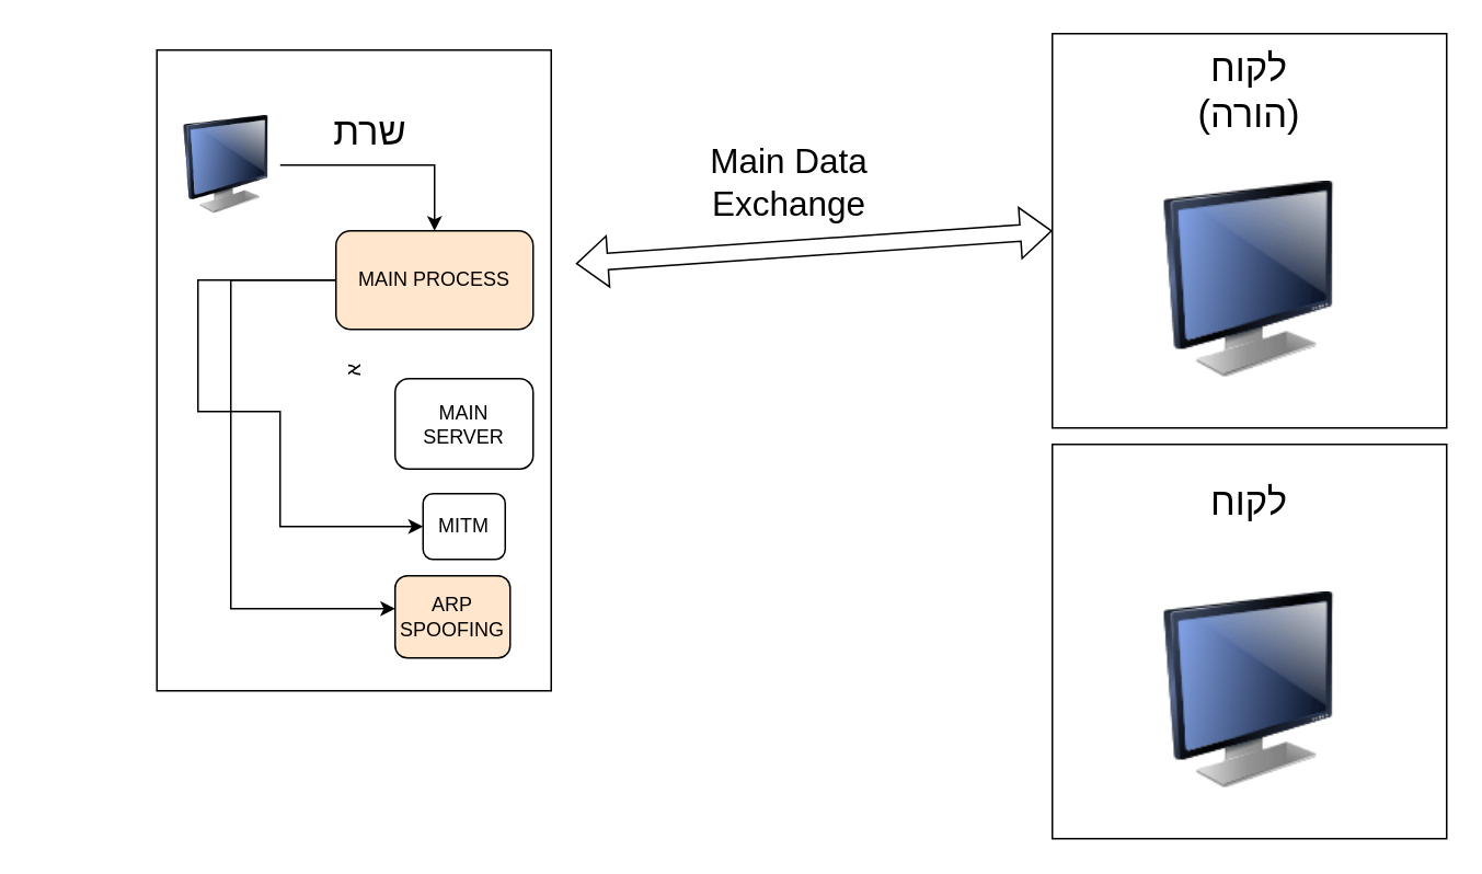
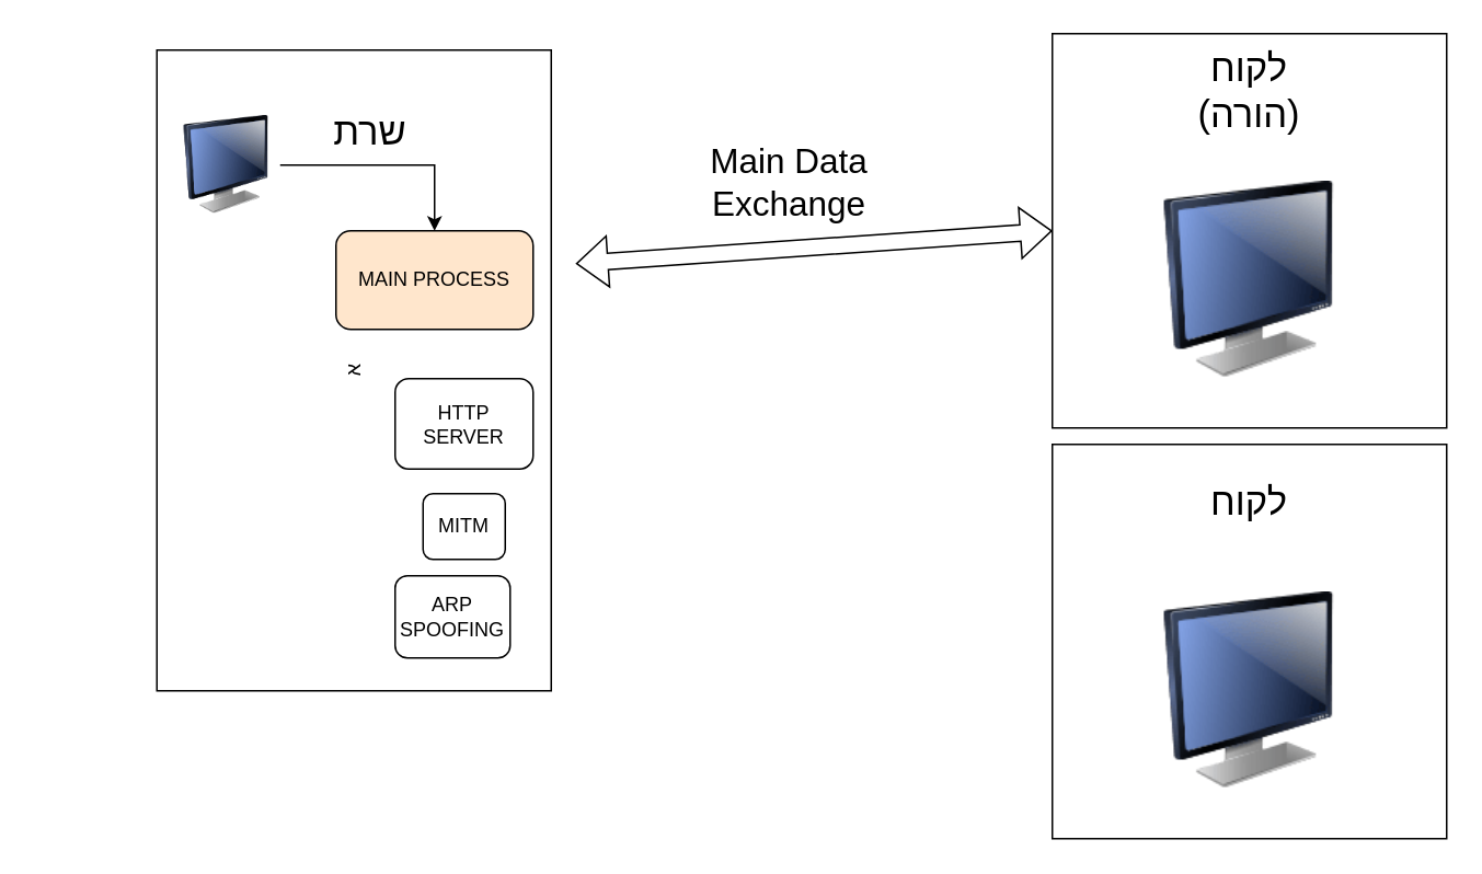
  <mxCell id="0" />
  <mxCell id="1" parent="0" />
  <mxCell id="2" value="א" style="rounded=0;whiteSpace=wrap;html=1;rotation=-90;" parent="1" vertex="1"><mxGeometry x="20" y="105" width="390" height="240" as="geometry" /></mxCell>
  <mxCell id="3" value="" style="edgeStyle=orthogonalEdgeStyle;rounded=0;orthogonalLoop=1;jettySize=auto;html=1;" parent="1" source="4" target="7" edge="1"><mxGeometry relative="1" as="geometry" /></mxCell>
  <mxCell id="4" value="" style="image;html=1;image=img/lib/clip_art/computers/Monitor_128x128.png" parent="1" vertex="1"><mxGeometry x="105" y="70" width="65" height="60" as="geometry" /></mxCell>
- <mxCell id="5" value="" style="edgeStyle=orthogonalEdgeStyle;rounded=0;orthogonalLoop=1;jettySize=auto;html=1;" parent="1" source="7" target="8" edge="1"><mxGeometry relative="1" as="geometry"><Array as="points"><mxPoint x="140" y="170" /><mxPoint x="140" y="370" /></Array></mxGeometry></mxCell>
- <mxCell id="6" value="" style="edgeStyle=orthogonalEdgeStyle;rounded=0;orthogonalLoop=1;jettySize=auto;html=1;" parent="1" source="7" target="9" edge="1"><mxGeometry relative="1" as="geometry"><Array as="points"><mxPoint x="120" y="170" /><mxPoint x="120" y="250" /><mxPoint x="170" y="250" /><mxPoint x="170" y="320" /></Array></mxGeometry></mxCell>
  <mxCell id="7" value="MAIN PROCESS" style="rounded=1;whiteSpace=wrap;html=1;fillColor=#ffe6cc;" parent="1" vertex="1"><mxGeometry x="204" y="140" width="120" height="60" as="geometry" /></mxCell>
- <mxCell id="8" value="ARP SPOOFING" style="whiteSpace=wrap;html=1;rounded=1;fillColor=#ffe6cc;" parent="1" vertex="1"><mxGeometry x="240" y="350" width="70" height="50" as="geometry" /></mxCell>
+ <mxCell id="8" value="ARP SPOOFING" style="whiteSpace=wrap;html=1;rounded=1;" parent="1" vertex="1"><mxGeometry x="240" y="350" width="70" height="50" as="geometry" /></mxCell>
  <mxCell id="9" value="MITM" style="rounded=1;whiteSpace=wrap;html=1;" parent="1" vertex="1"><mxGeometry x="257" y="300" width="50" height="40" as="geometry" /></mxCell>
- <mxCell id="10" value="MAIN SERVER" style="rounded=1;whiteSpace=wrap;html=1;" parent="1" vertex="1"><mxGeometry x="240" y="230" width="84" height="55" as="geometry" /></mxCell>
+ <mxCell id="10" value="HTTP SERVER" style="rounded=1;whiteSpace=wrap;html=1;" parent="1" vertex="1"><mxGeometry x="240" y="230" width="84" height="55" as="geometry" /></mxCell>
  <mxCell id="11" value="&lt;font style=&quot;font-size: 23px;&quot;&gt;שרת&lt;/font&gt;" style="text;html=1;align=center;verticalAlign=middle;whiteSpace=wrap;rounded=0;" parent="1" vertex="1"><mxGeometry x="180" y="65" width="90" height="30" as="geometry" /></mxCell>
  <mxCell id="12" value="א" style="rounded=0;whiteSpace=wrap;html=1;rotation=-90;" parent="1" vertex="1"><mxGeometry x="640" width="240" height="240" as="geometry" y="20" /></mxCell>
  <mxCell id="13" value="&lt;span style=&quot;font-size: 23px;&quot;&gt;לקוח (הורה)&lt;/span&gt;" style="text;html=1;align=center;verticalAlign=middle;whiteSpace=wrap;rounded=0;" parent="1" vertex="1"><mxGeometry x="715" y="40" width="90" height="30" as="geometry" /></mxCell>
  <mxCell id="14" value="" style="image;html=1;image=img/lib/clip_art/computers/Monitor_128x128.png" parent="1" vertex="1"><mxGeometry x="695" y="110" width="130" height="120" as="geometry" /></mxCell>
  <mxCell id="15" value="א" style="rounded=0;whiteSpace=wrap;html=1;rotation=-90;" parent="1" vertex="1"><mxGeometry x="640" y="270" width="240" height="240" as="geometry" /></mxCell>
  <mxCell id="16" value="&lt;span style=&quot;font-size: 23px;&quot;&gt;לקוח&lt;/span&gt;" style="text;html=1;align=center;verticalAlign=middle;whiteSpace=wrap;rounded=0;" parent="1" vertex="1"><mxGeometry x="715" y="290" width="90" height="30" as="geometry" /></mxCell>
  <mxCell id="17" value="" style="image;html=1;image=img/lib/clip_art/computers/Monitor_128x128.png" parent="1" vertex="1"><mxGeometry x="695" y="360" width="130" height="120" as="geometry" /></mxCell>
  <mxCell id="18" value="" style="shape=flexArrow;endArrow=classic;startArrow=classic;html=1;rounded=0;entryX=0.5;entryY=0;entryDx=0;entryDy=0;" edge="1" parent="1" target="12"><mxGeometry width="100" height="100" relative="1" as="geometry"><mxPoint x="350" y="160" as="sourcePoint" /><mxPoint x="514" y="224.5" as="targetPoint" /></mxGeometry></mxCell>
  <mxCell id="19" value="&lt;font style=&quot;font-size: 21px;&quot;&gt;Main Data Exchange&lt;/font&gt;" style="text;html=1;align=center;verticalAlign=middle;whiteSpace=wrap;rounded=0;" vertex="1" parent="1"><mxGeometry x="400" y="75" width="160" height="70" as="geometry" /></mxCell>
